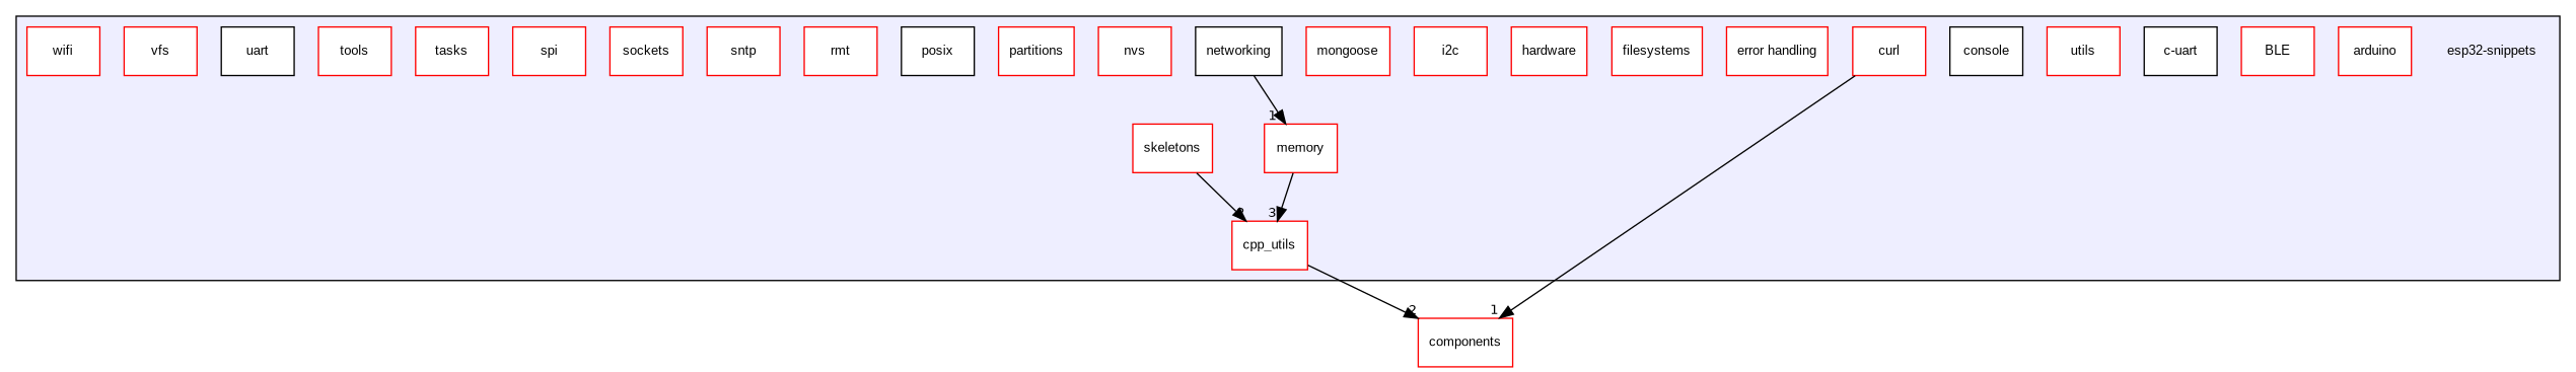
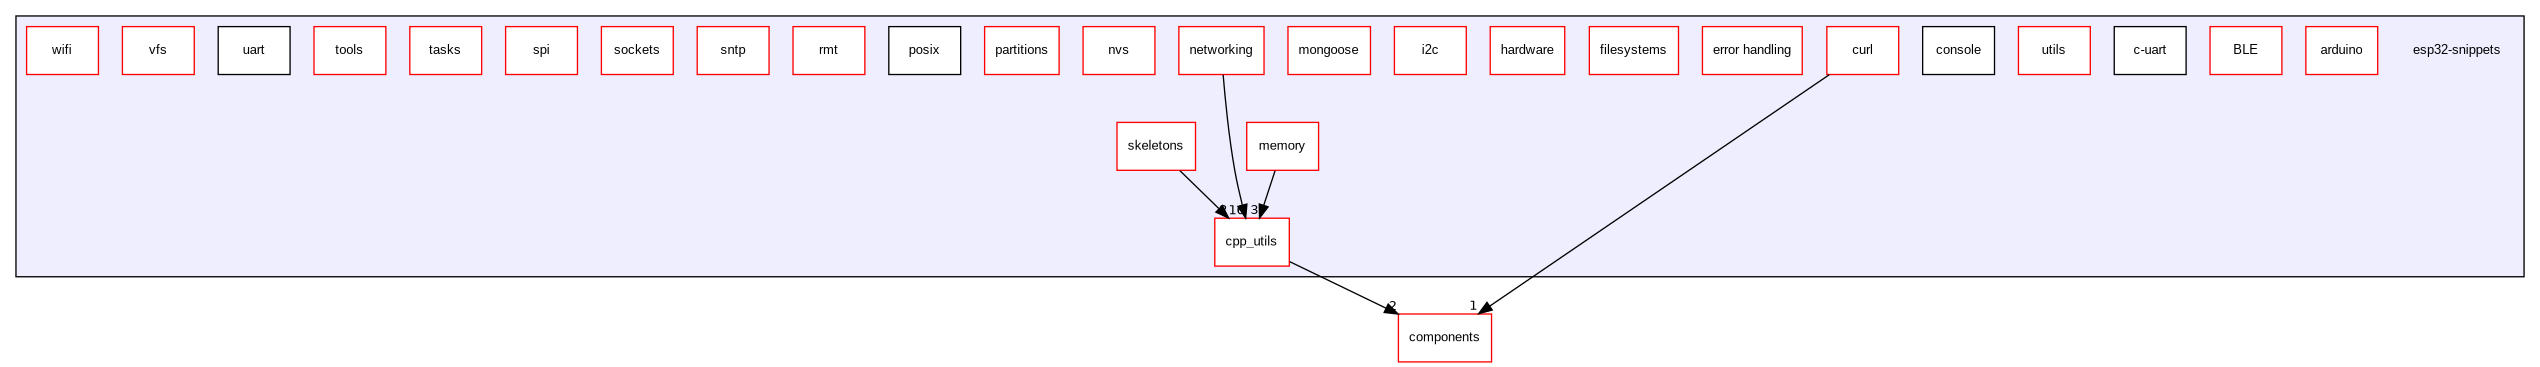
  digraph {
    compound=true
    fontname="Liberation Sans"
    node [fontname="Liberation Sans" fontsize=10 shape=box color=red fillcolor=white style=filled]
    edge [fontname="Liberation Sans" headlabel=2 labeldistance=1.5 labelfontname=Helvetica labelfontsize=10]
    n1 [label="esp32-snippets" shape=plaintext color="" fillcolor="" style=""]
    n2 [label=arduino]
    n3 [label=BLE]
    n4 [color=black label="c-uart"]
    n5 [label=utils]
    n6 [color=black label=console]
    n7 [label=cpp_utils]
    n8 [label=curl]
    n9 [label="error handling"]
    n10 [label=filesystems]
    n11 [label=hardware]
    n12 [label=i2c]
    n13 [label=memory]
    n14 [label=mongoose]
-   n15 [color=black label=networking]
+   n15 [label=networking]
    n16 [label=nvs]
    n17 [label=partitions]
    n18 [color=black label=posix]
    n19 [label=rmt]
    n20 [label=skeletons]
    n21 [label=sntp]
    n22 [label=sockets]
    n23 [label=spi]
    n24 [label=tasks]
    n25 [label=tools]
    n26 [color=black label=uart]
    n27 [label=vfs]
    n28 [label=wifi]
    n29 [label=components]
    subgraph cluster_1 {
      bgcolor="#eeeeff"
      pencolor=black
      n1
      n2
      n3
      n4
      n5
      n6
      n7
      n8
      n9
      n10
      n11
      n12
      n13
      n14
      n15
      n16
      n17
      n18
      n19
      n20
      n21
      n22
      n23
      n24
      n25
      n26
      n27
      n28
    }
    n7 -> n29
    n8 -> n29 [headlabel=1]
    n13 -> n7 [headlabel=3]
-   n15 -> n13 [headlabel=16]
+   n15 -> n7 [headlabel=16]
    n20 -> n7
  }
